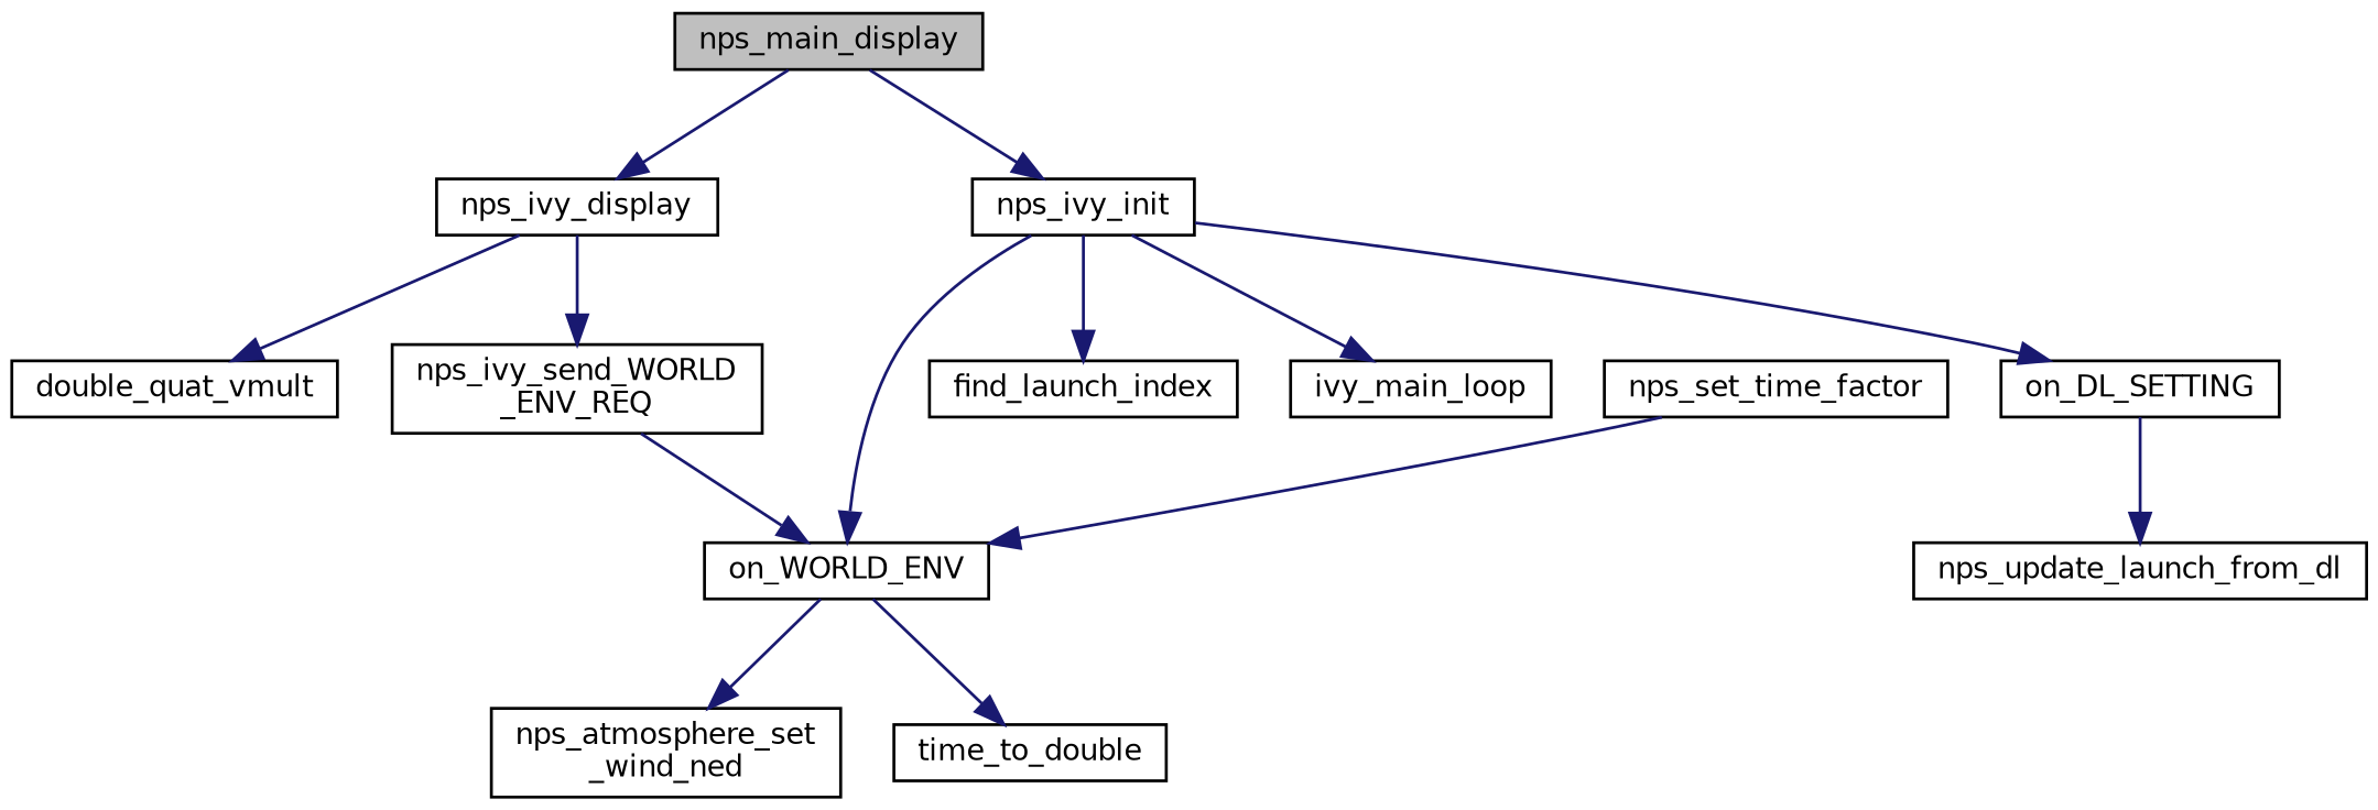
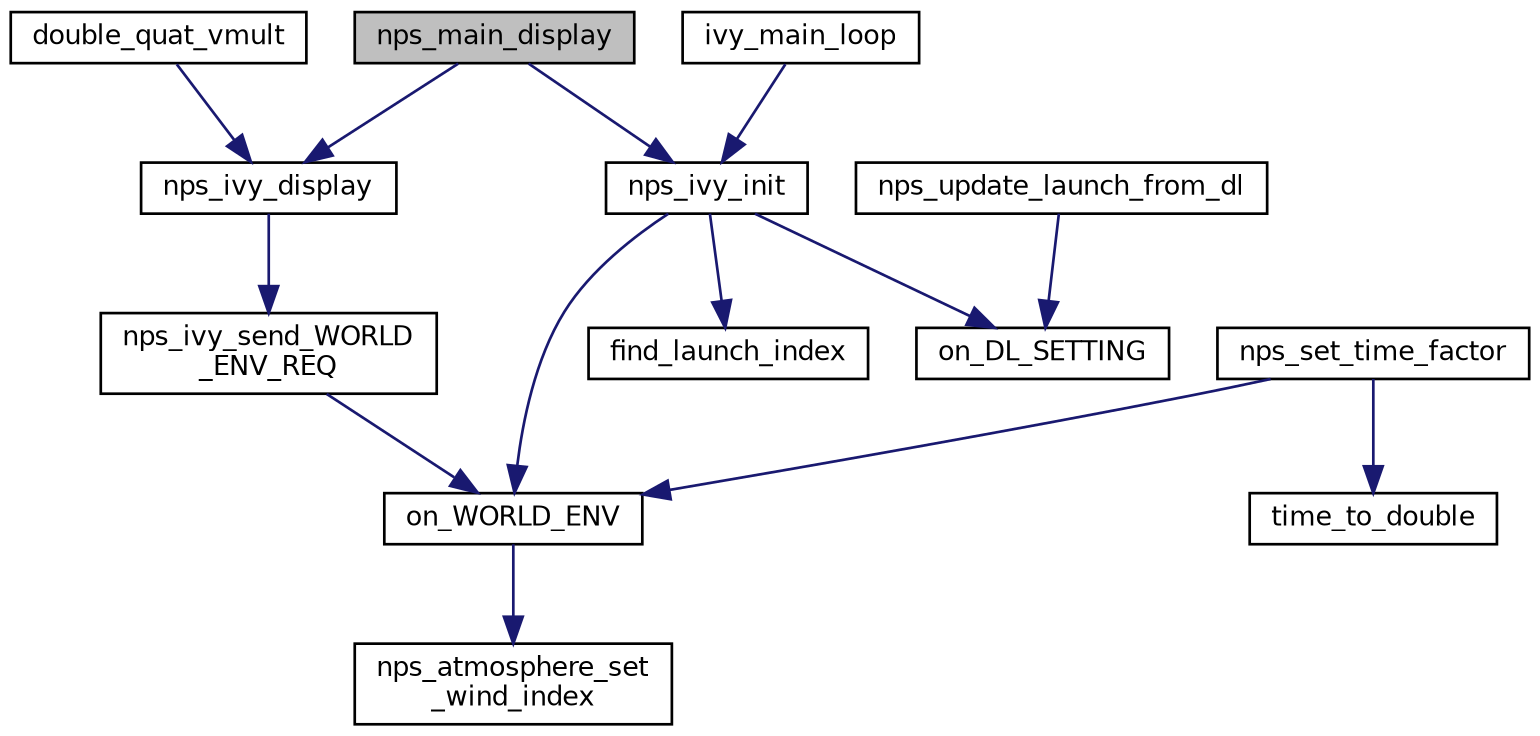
  digraph {
    fontname="DejaVu Sans"
    rankdir=TB
    node [color=black fillcolor=white fontname="DejaVu Sans" fontsize=10 shape=record style=filled]
    edge [color=midnightblue fontname="DejaVu Sans" fontsize=10 labelfontname=FreeSans labelfontsize=10 style=solid]
    n1 [fillcolor=grey75 fontcolor=black height=0.2 label=nps_main_display width=0.4]
    n2 [height=0.2 label=nps_ivy_display width=0.4]
    n3 [height=0.2 label=nps_ivy_init width=0.4]
    n4 [height=0.2 label=double_quat_vmult width=0.4]
    n5 [height=0.2 label="nps_ivy_send_WORLD\l_ENV_REQ" width=0.4]
    n6 [height=0.2 label=on_WORLD_ENV width=0.4]
    n7 [height=0.2 label=find_launch_index width=0.4]
    n8 [height=0.2 label=ivy_main_loop width=0.4]
    n9 [height=0.2 label=on_DL_SETTING width=0.4]
-   n10 [height=0.2 label="nps_atmosphere_set\l_wind_ned" width=0.4]
+   n10 [height=0.2 label="nps_atmosphere_set\l_wind_index" width=0.4]
    n11 [height=0.2 label=nps_set_time_factor width=0.4]
    n12 [height=0.2 label=time_to_double width=0.4]
    n13 [height=0.2 label=nps_update_launch_from_dl width=0.4]
    n1 -> n2
    n1 -> n3
-   n2 -> n4
+   n4 -> n2
    n2 -> n5
    n3 -> n6
    n3 -> n7
-   n3 -> n8
+   n8 -> n3
    n3 -> n9
    n5 -> n6
    n6 -> n10
-   n9 -> n13
+   n13 -> n9
    n11 -> n6
-   n6 -> n12
+   n11 -> n12
  }
